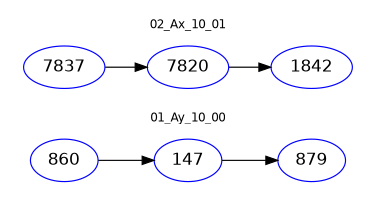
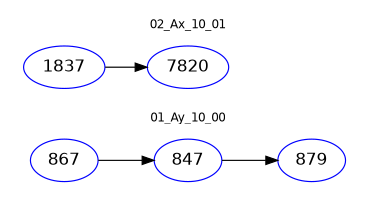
  digraph {
    fontname="DejaVu Sans"
    rankdir=LR
    node [color=blue fontname="DejaVu Sans"]
    edge [color=black fontname="DejaVu Sans"]
-   n1 [label=860]
-   n2 [label=147]
+   n1 [label=867]
+   n2 [label=847]
    n3 [label=879]
-   n4 [label=7837]
+   n4 [label=1837]
    n5 [label=7820]
-   n6 [label=1842]
    subgraph cluster_1 {
      color=white
      fontsize=10
      label="01_Ay_10_00"
      n1
      n2
      n3
    }
    subgraph cluster_2 {
      color=white
      fontsize=10
      label="02_Ax_10_01"
      n4
      n5
-     n6
    }
    n1 -> n2
    n2 -> n3
    n4 -> n5
-   n5 -> n6
  }
